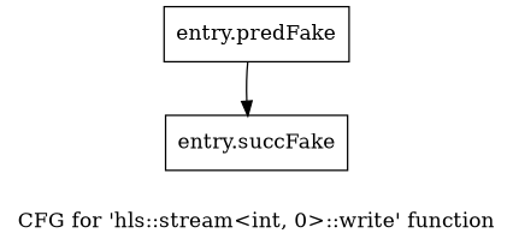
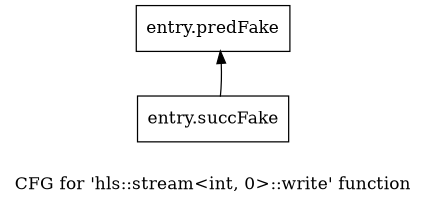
  digraph {
    label="CFG for 'hls::stream\<int, 0\>::write' function"
    node [shape=record]
    n1 [label="{entry.predFake}"]
    n2 [filename="/tools/Xilinx/Vitis_HLS/2022.1/include/hls_stream_thread_unsafe.h" label="{entry.succFake}" linenumber=384]
-   n1 -> n2 [execusionnum=200 filename="/tools/Xilinx/Vitis_HLS/2022.1/include/hls_stream_thread_unsafe.h"]
+   n2 -> n1 [execusionnum=200 filename="/tools/Xilinx/Vitis_HLS/2022.1/include/hls_stream_thread_unsafe.h"]
  }
